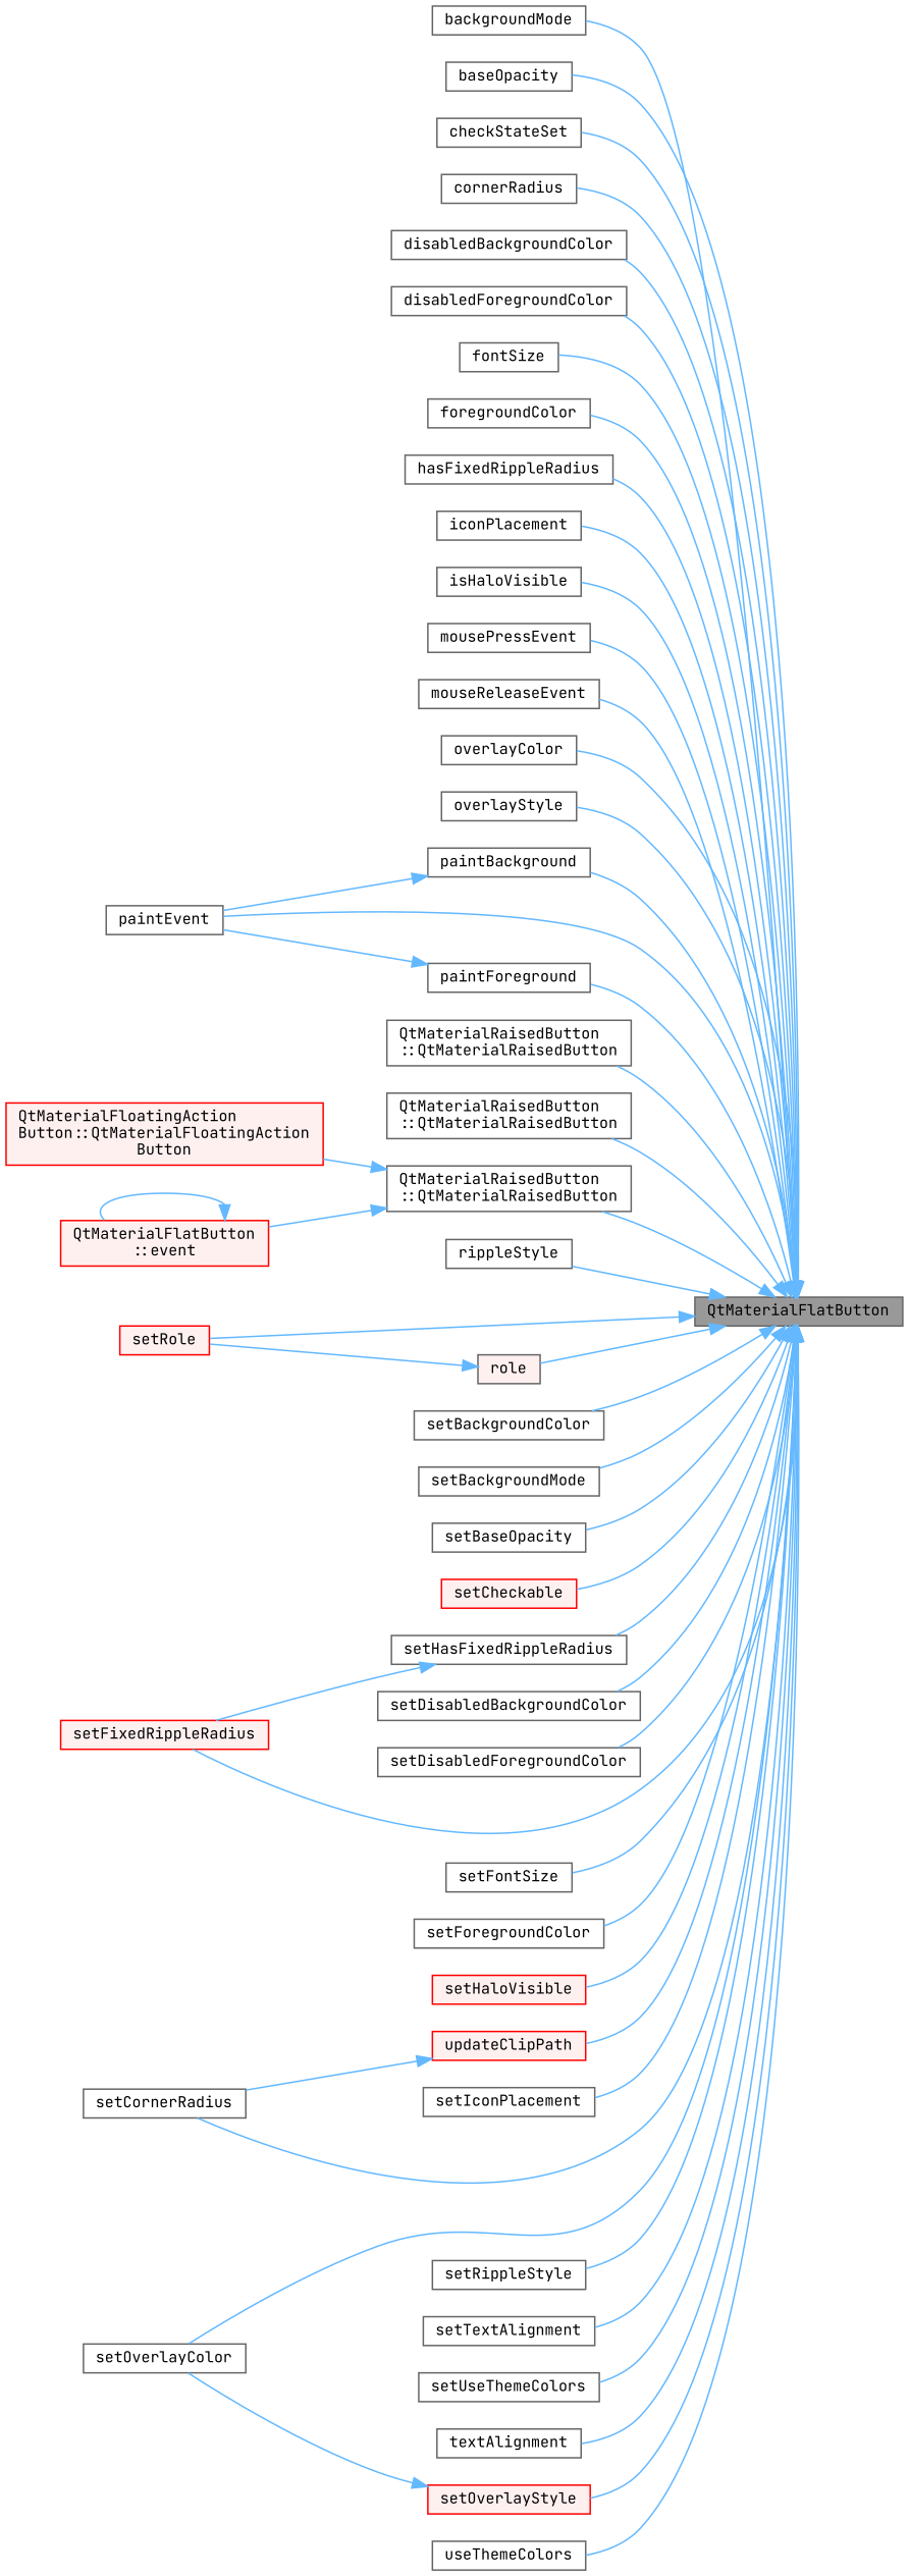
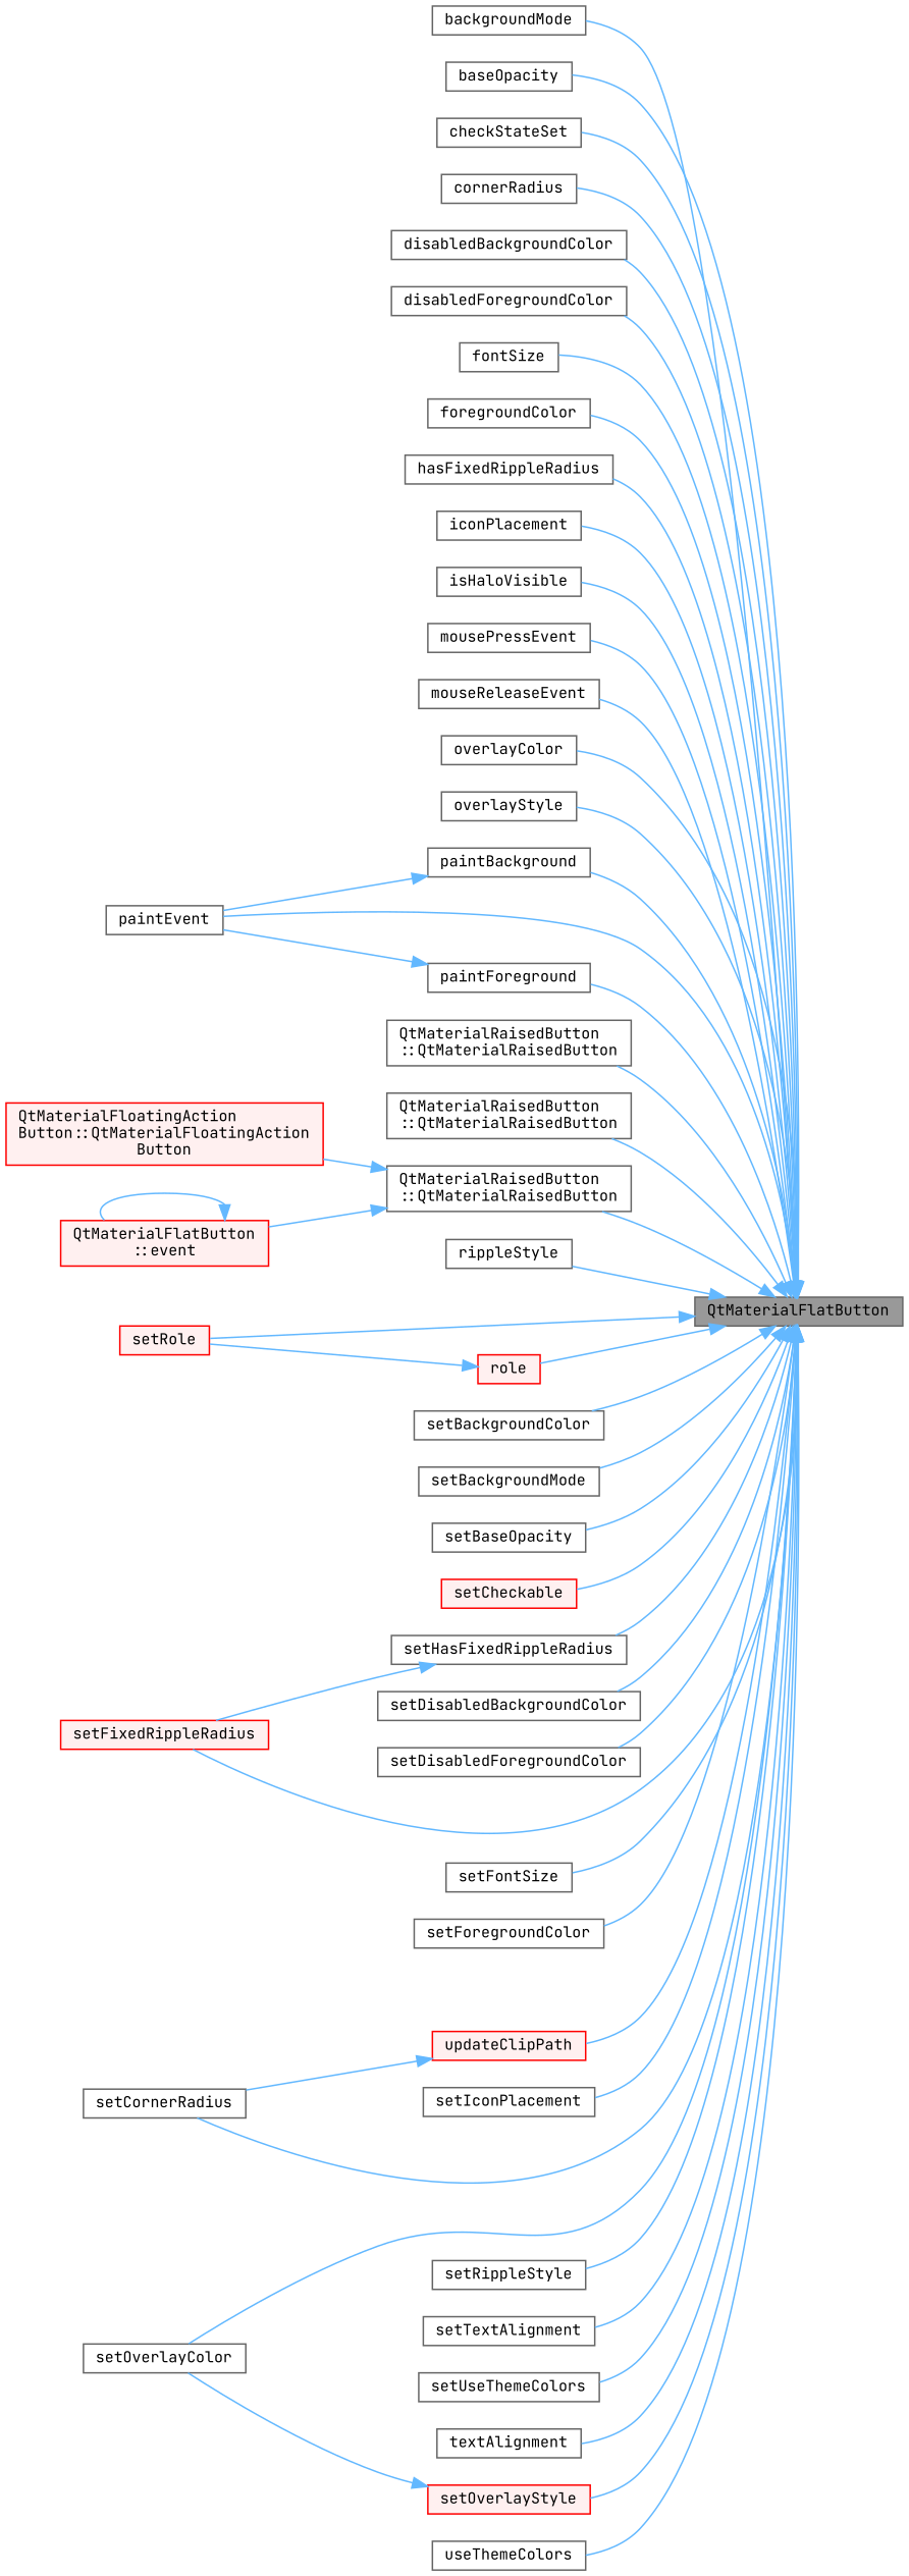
  digraph {
    fontname="JetBrains Mono"
    rankdir=RL
    node [color=grey40 fillcolor=white fontname="JetBrains Mono" fontsize=10 shape=box style=filled]
    edge [color=steelblue1 dir=back fontname="JetBrains Mono" fontsize=10 labelfontname=Helvetica labelfontsize=10 style=solid]
    n1 [color=gray40 fillcolor=grey60 fontcolor=black height=0.2 label=QtMaterialFlatButton width=0.4]
    n2 [height=0.2 label=backgroundMode width=0.4]
    n3 [height=0.2 label=baseOpacity width=0.4]
    n4 [height=0.2 label=checkStateSet width=0.4]
    n5 [height=0.2 label=cornerRadius width=0.4]
    n6 [height=0.2 label=disabledBackgroundColor width=0.4]
    n7 [height=0.2 label=disabledForegroundColor width=0.4]
    n8 [height=0.2 label=fontSize width=0.4]
    n9 [height=0.2 label=foregroundColor width=0.4]
    n10 [height=0.2 label=hasFixedRippleRadius width=0.4]
    n11 [height=0.2 label=iconPlacement width=0.4]
    n12 [height=0.2 label=isHaloVisible width=0.4]
    n13 [height=0.2 label=mousePressEvent width=0.4]
    n14 [height=0.2 label=mouseReleaseEvent width=0.4]
    n15 [height=0.2 label=overlayColor width=0.4]
    n16 [height=0.2 label=overlayStyle width=0.4]
    n17 [height=0.2 label=paintBackground width=0.4]
    n18 [height=0.2 label=paintEvent width=0.4]
    n19 [height=0.2 label=paintForeground width=0.4]
    n20 [height=0.2 label="QtMaterialRaisedButton\l::QtMaterialRaisedButton" width=0.4]
    n21 [height=0.2 label="QtMaterialRaisedButton\l::QtMaterialRaisedButton" width=0.4]
    n22 [height=0.2 label="QtMaterialRaisedButton\l::QtMaterialRaisedButton" width=0.4]
    n23 [height=0.2 label=rippleStyle width=0.4]
-   n24 [fillcolor="#FFF0F0" height=0.2 label=role width=0.4]
+   n24 [color=red fillcolor="#FFF0F0" height=0.2 label=role width=0.4]
    n25 [color=red fillcolor="#FFF0F0" height=0.2 label=setRole width=0.4]
    n26 [height=0.2 label=setBackgroundColor width=0.4]
    n27 [height=0.2 label=setBackgroundMode width=0.4]
    n28 [height=0.2 label=setBaseOpacity width=0.4]
    n29 [color=red fillcolor="#FFF0F0" height=0.2 label=setCheckable width=0.4]
    n30 [height=0.2 label=setCornerRadius width=0.4]
    n31 [height=0.2 label=setDisabledBackgroundColor width=0.4]
    n32 [height=0.2 label=setDisabledForegroundColor width=0.4]
    n33 [color=red fillcolor="#FFF0F0" height=0.2 label=setFixedRippleRadius width=0.4]
    n34 [height=0.2 label=setFontSize width=0.4]
    n35 [height=0.2 label=setForegroundColor width=0.4]
-   n36 [color=red fillcolor="#FFF0F0" height=0.2 label=setHaloVisible width=0.4]
    n37 [height=0.2 label=setHasFixedRippleRadius width=0.4]
    n38 [height=0.2 label=setIconPlacement width=0.4]
    n39 [height=0.2 label=setOverlayColor width=0.4]
    n40 [color=red fillcolor="#FFF0F0" height=0.2 label=setOverlayStyle width=0.4]
    n41 [height=0.2 label=setRippleStyle width=0.4]
    n42 [height=0.2 label=setTextAlignment width=0.4]
    n43 [height=0.2 label=setUseThemeColors width=0.4]
    n44 [height=0.2 label=textAlignment width=0.4]
    n45 [color=red fillcolor="#FFF0F0" height=0.2 label=updateClipPath width=0.4]
    n46 [height=0.2 label=useThemeColors width=0.4]
    n47 [color=red fillcolor="#FFF0F0" height=0.2 label="QtMaterialFlatButton\l::event" width=0.4]
    n48 [color=red fillcolor="#FFF0F0" height=0.2 label="QtMaterialFloatingAction\lButton::QtMaterialFloatingAction\lButton" width=0.4]
    n1 -> n2
    n1 -> n3
    n1 -> n4
    n1 -> n5
    n1 -> n6
    n1 -> n7
    n1 -> n8
    n1 -> n9
    n1 -> n10
    n1 -> n11
    n1 -> n12
    n1 -> n13
    n1 -> n14
    n1 -> n15
    n1 -> n16
    n1 -> n17
    n1 -> n18
    n1 -> n19
    n1 -> n20
    n1 -> n21
    n1 -> n22
    n1 -> n23
    n1 -> n24
    n1 -> n25
    n1 -> n26
    n1 -> n27
    n1 -> n28
    n1 -> n29
    n1 -> n30
    n1 -> n31
    n1 -> n32
    n1 -> n33
    n1 -> n34
    n1 -> n35
-   n1 -> n36
    n1 -> n37
    n1 -> n38
    n1 -> n39
    n1 -> n40
    n1 -> n41
    n1 -> n42
    n1 -> n43
    n1 -> n44
    n1 -> n45
    n1 -> n46
    n17 -> n18
    n19 -> n18
    n22 -> n47
    n22 -> n48
    n24 -> n25
    n37 -> n33
    n40 -> n39
    n45 -> n30
    n47 -> n47
  }
